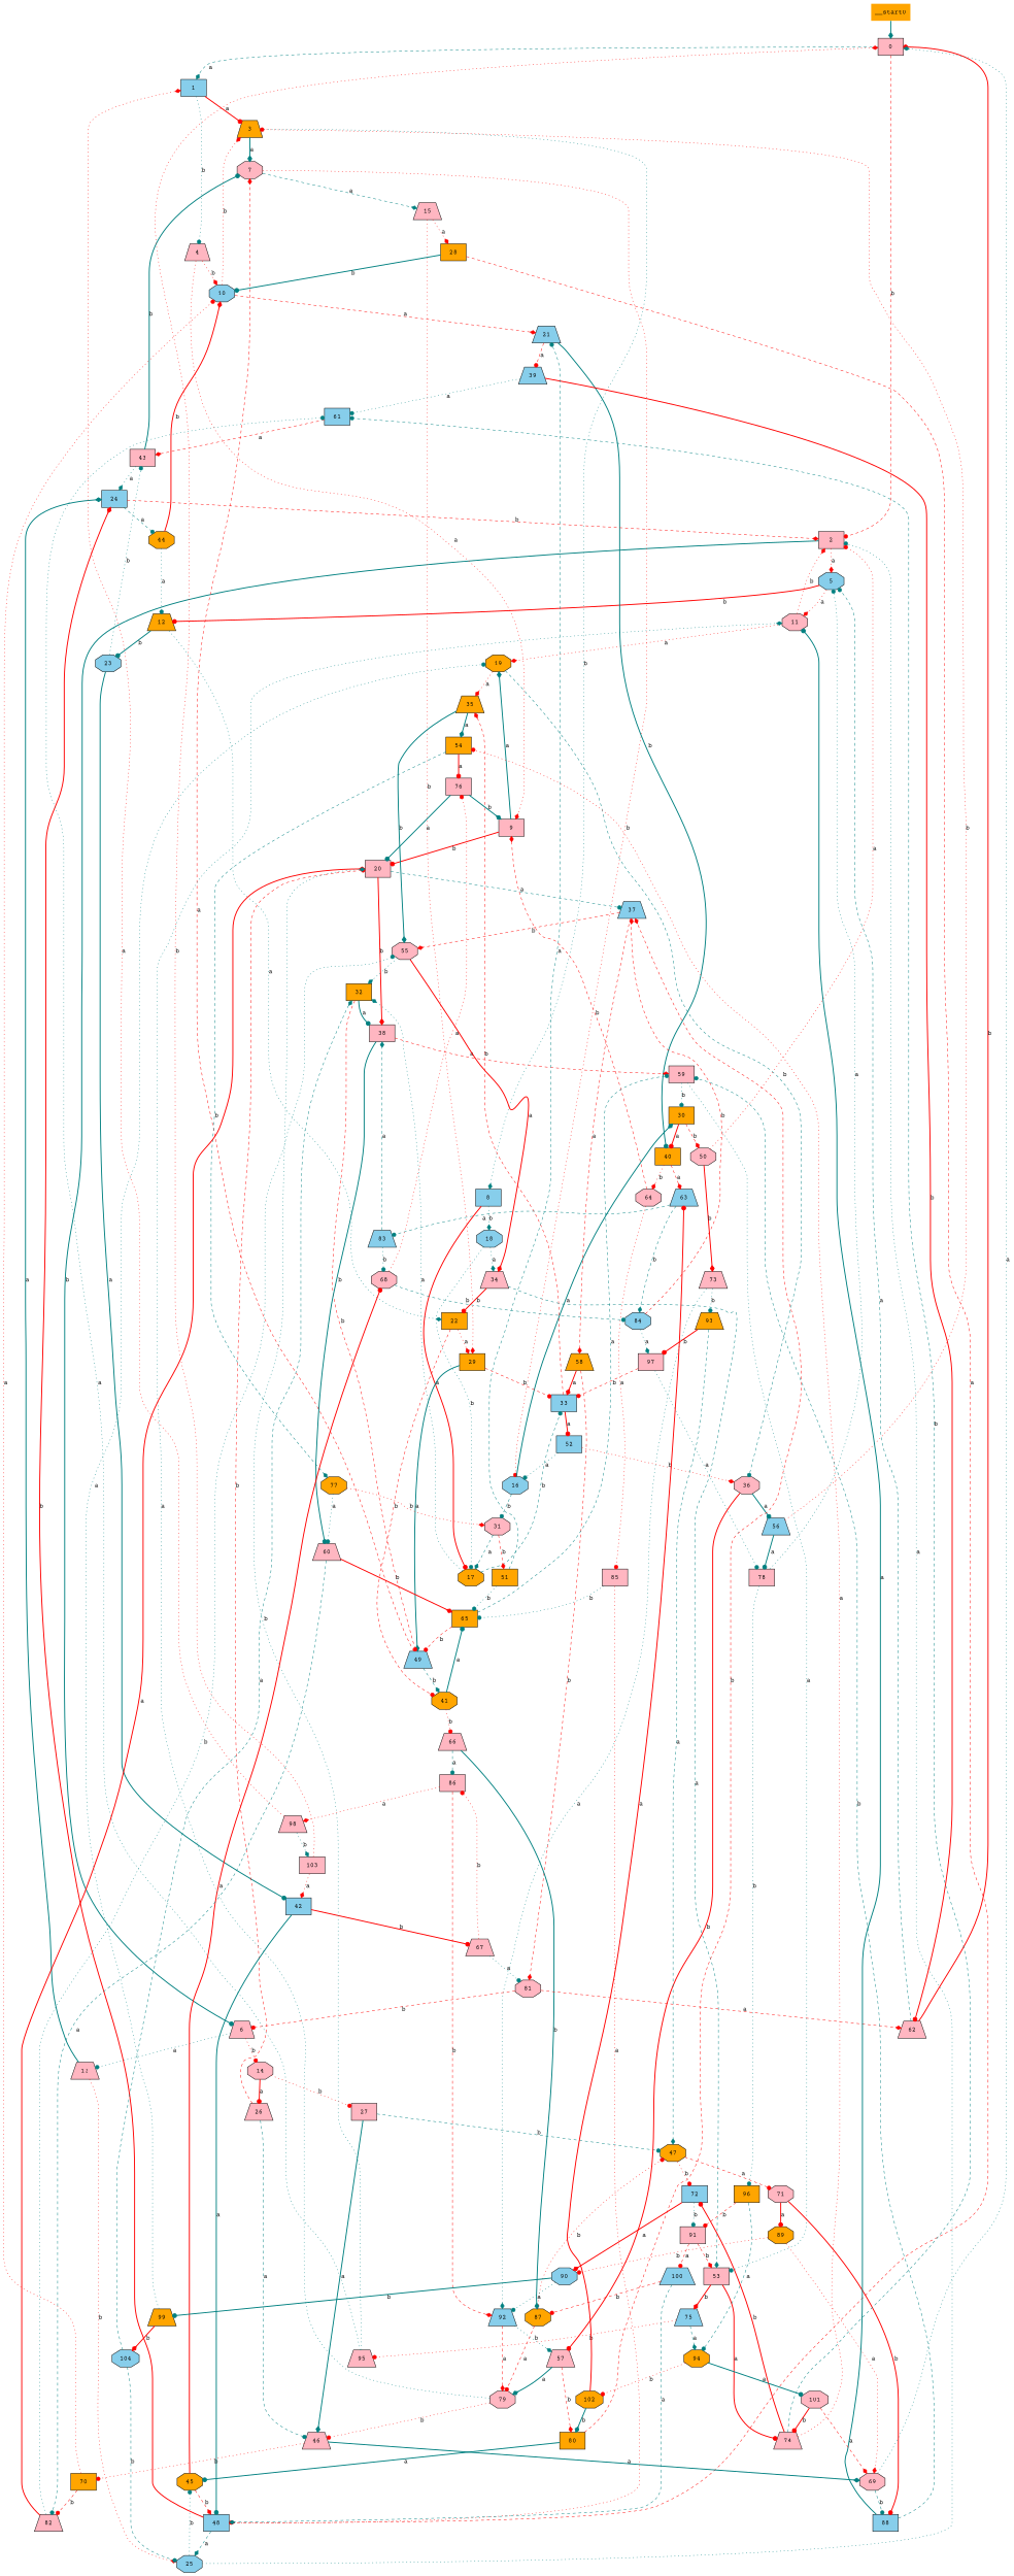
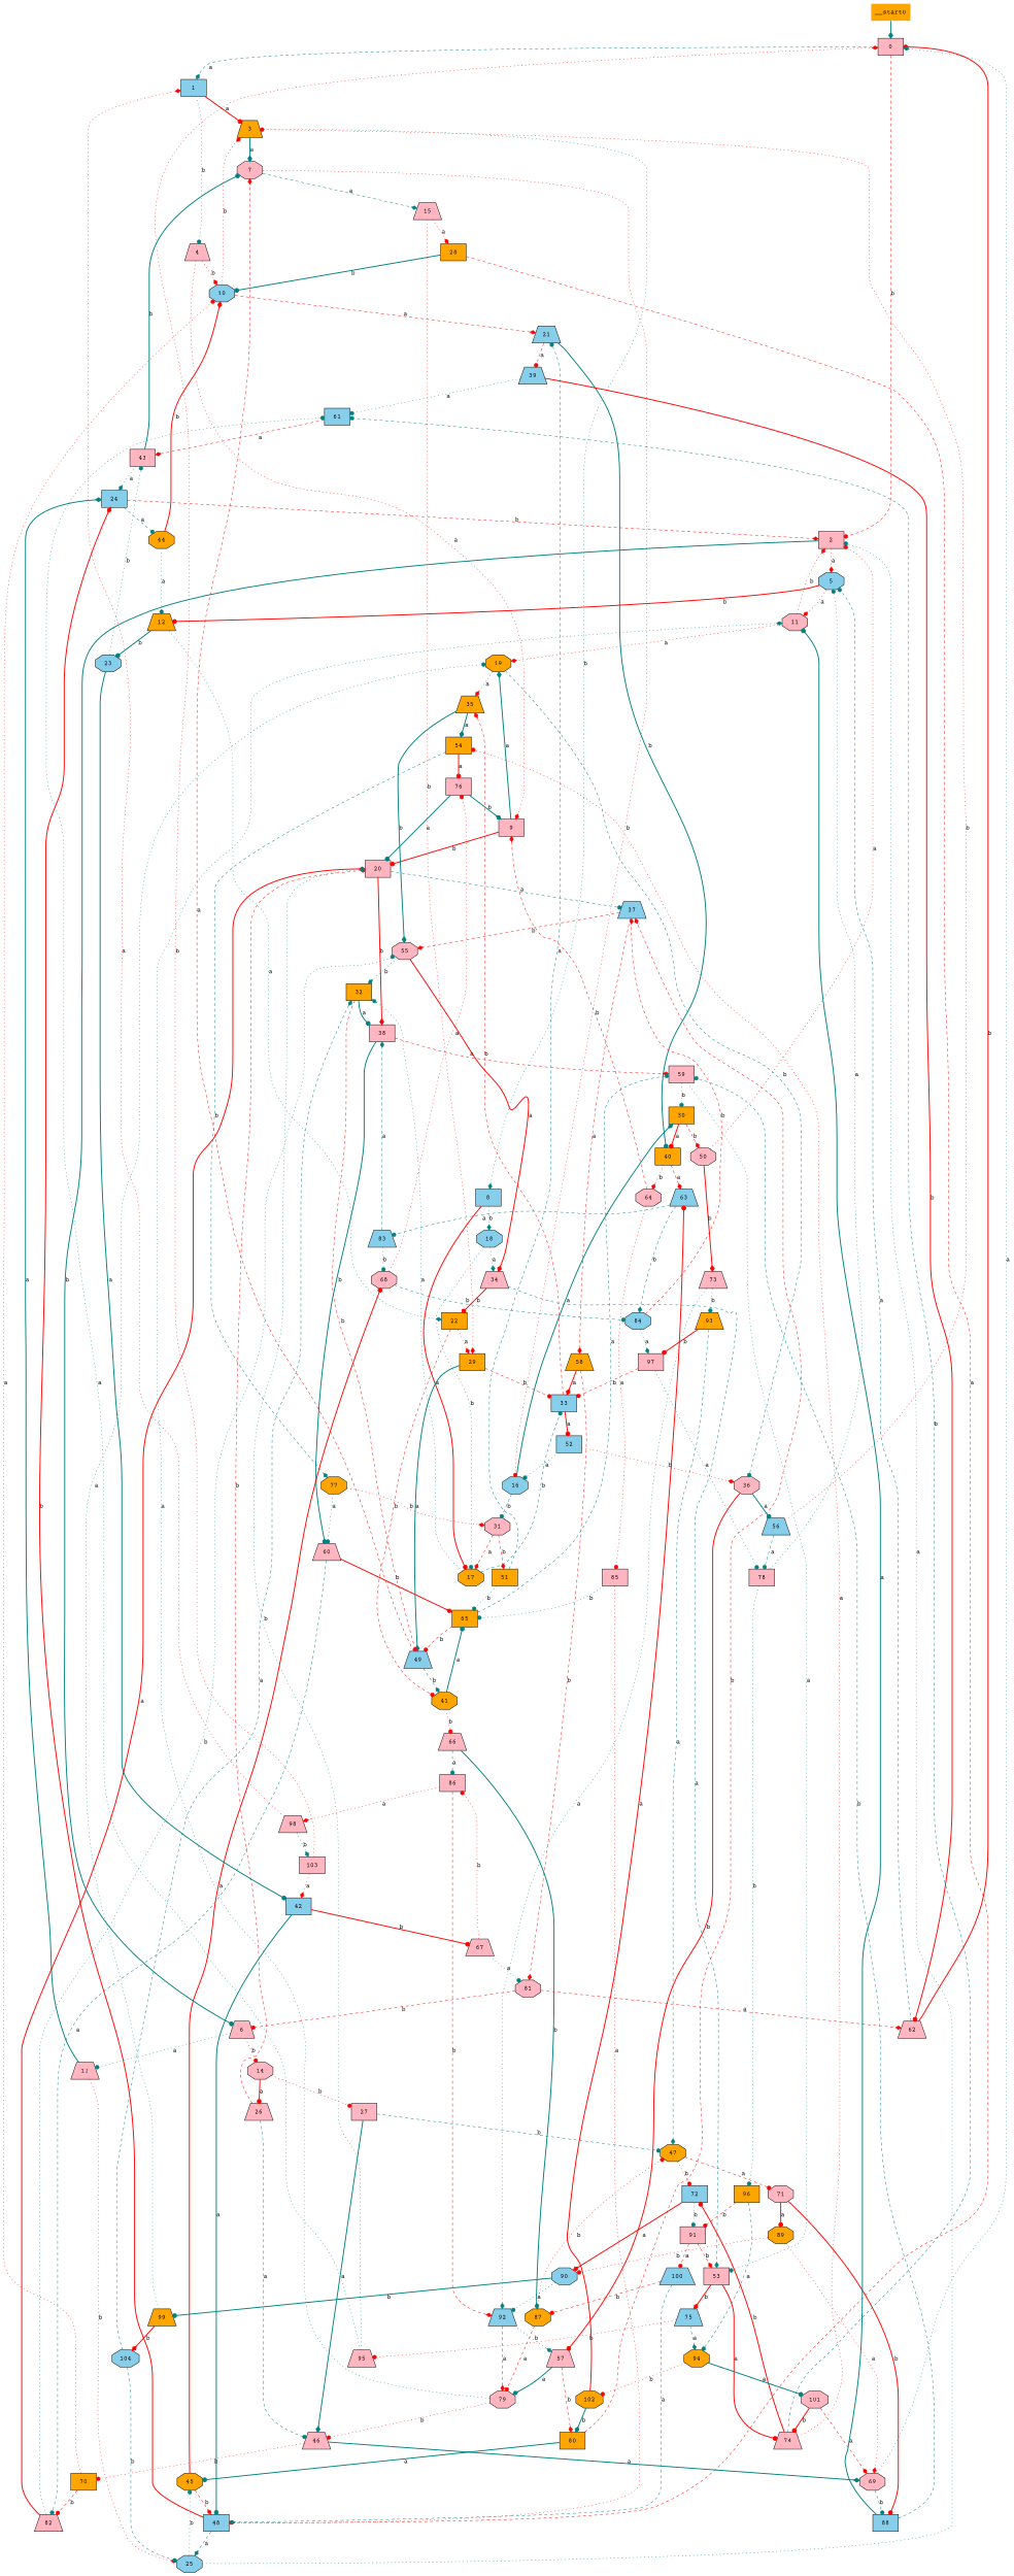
  digraph {
    fontname="Courier Prime"
    node [fillcolor=lightpink fontname="Courier Prime" shape=box style=filled]
    edge [arrowhead=dot color=red fontname="Courier Prime" style=dotted]
    __start0 [fillcolor=orange shape=none]
    0
    1 [fillcolor=skyblue]
    2
    3 [fillcolor=orange shape=trapezium]
    4 [shape=trapezium]
    5 [fillcolor=skyblue shape=octagon]
    6 [shape=trapezium]
    7 [shape=octagon]
    8 [fillcolor=skyblue]
    9
    10 [fillcolor=skyblue shape=octagon]
    11 [shape=octagon]
    12 [fillcolor=orange shape=trapezium]
    13 [shape=trapezium]
    14 [shape=octagon]
    15 [shape=trapezium]
    16 [fillcolor=skyblue shape=octagon]
    17 [fillcolor=orange shape=octagon]
    18 [fillcolor=skyblue shape=octagon]
    19 [fillcolor=orange shape=octagon]
    20
    21 [fillcolor=skyblue shape=trapezium]
    22 [fillcolor=orange]
    23 [fillcolor=skyblue shape=octagon]
    24 [fillcolor=skyblue]
    25 [fillcolor=skyblue shape=octagon]
    26 [shape=trapezium]
    27
    28 [fillcolor=orange]
    29 [fillcolor=orange]
    30 [fillcolor=orange]
    31 [shape=octagon]
    32 [fillcolor=orange]
    33 [fillcolor=skyblue]
    34 [shape=trapezium]
    35 [fillcolor=orange shape=trapezium]
    36 [shape=octagon]
    37 [fillcolor=skyblue shape=trapezium]
    38
    39 [fillcolor=skyblue shape=trapezium]
    40 [fillcolor=orange]
    41 [fillcolor=orange shape=octagon]
    42 [fillcolor=skyblue]
    43
    44 [fillcolor=orange shape=octagon]
    45 [fillcolor=orange shape=octagon]
    46 [shape=trapezium]
    47 [fillcolor=orange shape=octagon]
    48 [fillcolor=skyblue]
    49 [fillcolor=skyblue shape=trapezium]
    50 [shape=octagon]
    51 [fillcolor=orange]
    52 [fillcolor=skyblue]
    53
    54 [fillcolor=orange]
    55 [shape=octagon]
    56 [fillcolor=skyblue shape=trapezium]
    57 [shape=trapezium]
    58 [fillcolor=orange shape=trapezium]
    59
    60 [shape=trapezium]
    61 [fillcolor=skyblue]
    62 [shape=trapezium]
    63 [fillcolor=skyblue shape=trapezium]
    64 [shape=octagon]
    65 [fillcolor=orange]
    66 [shape=trapezium]
    67 [shape=trapezium]
    68 [shape=octagon]
    69 [shape=octagon]
    70 [fillcolor=orange]
    71 [shape=octagon]
    72 [fillcolor=skyblue]
    73 [shape=trapezium]
    74 [shape=trapezium]
    75 [fillcolor=skyblue shape=trapezium]
    76
    77 [fillcolor=orange shape=octagon]
    78
    79 [shape=octagon]
    80 [fillcolor=orange]
    81 [shape=octagon]
    82 [shape=trapezium]
    83 [fillcolor=skyblue shape=trapezium]
    84 [fillcolor=skyblue shape=octagon]
    85
    86
    87 [fillcolor=orange shape=octagon]
    88 [fillcolor=skyblue]
    89 [fillcolor=orange shape=octagon]
    90 [fillcolor=skyblue shape=octagon]
    91
    92 [fillcolor=skyblue shape=trapezium]
    93 [fillcolor=orange shape=trapezium]
    94 [fillcolor=orange shape=octagon]
    95 [shape=trapezium]
    96 [fillcolor=orange]
    97
    98 [shape=trapezium]
    99 [fillcolor=orange shape=trapezium]
    100 [fillcolor=skyblue shape=trapezium]
    101 [shape=octagon]
    102 [fillcolor=orange shape=octagon]
    103
    104 [fillcolor=skyblue shape=octagon]
    __start0 -> 0 [arrowhead=diamond color=teal style=bold]
    0 -> 1 [arrowhead=diamond color=teal label=a style=dashed]
    0 -> 2 [label=b style=dashed]
    1 -> 3 [label=a style=bold]
    1 -> 4 [color=teal label=b]
    2 -> 5 [arrowhead=diamond label=a]
    2 -> 6 [color=teal label=b style=bold]
    3 -> 7 [arrowhead=diamond color=teal label=a style=bold]
    3 -> 8 [arrowhead=diamond color=teal label=b]
    4 -> 9 [arrowhead=diamond label=a]
    4 -> 10 [arrowhead=diamond label=b]
    5 -> 11 [arrowhead=diamond label=a]
    5 -> 12 [label=b style=bold]
    6 -> 13 [color=teal label=a]
    6 -> 14 [label=b]
    7 -> 15 [arrowhead=diamond color=teal label=a style=dashed]
    7 -> 16 [label=b]
    8 -> 17 [label=a style=bold]
    8 -> 18 [arrowhead=diamond color=teal label=b]
    9 -> 19 [arrowhead=diamond color=teal label=a style=bold]
    9 -> 20 [label=b style=bold]
    10 -> 3 [arrowhead=diamond label=b]
    10 -> 21 [arrowhead=diamond label=a style=dashed]
    11 -> 2 [arrowhead=diamond label=b]
    11 -> 19 [arrowhead=diamond label=a]
    12 -> 22 [arrowhead=diamond color=teal label=a]
    12 -> 23 [color=teal label=b style=bold]
    13 -> 24 [arrowhead=diamond color=teal label=a style=bold]
    13 -> 25 [arrowhead=diamond label=b]
    14 -> 26 [label=a style=bold]
    14 -> 27 [label=b]
    15 -> 28 [arrowhead=diamond label=a]
    15 -> 29 [arrowhead=diamond label=b]
    16 -> 30 [arrowhead=diamond color=teal label=a style=bold]
    16 -> 31 [color=teal label=b style=dashed]
    17 -> 32 [arrowhead=diamond color=teal label=a]
    17 -> 33 [color=teal label=b style=dashed]
    18 -> 17 [color=teal label=b]
    18 -> 34 [arrowhead=diamond color=teal label=a]
    19 -> 35 [arrowhead=diamond label=a]
    19 -> 36 [color=teal label=b style=dashed]
    20 -> 37 [color=teal label=a style=dashed]
    20 -> 38 [arrowhead=diamond label=b style=bold]
    21 -> 39 [label=a style=dashed]
    21 -> 40 [color=teal label=b style=bold]
    22 -> 29 [arrowhead=diamond label=a]
    22 -> 41 [label=b style=dashed]
    23 -> 42 [color=teal label=a style=bold]
    23 -> 43 [color=teal label=b]
    24 -> 2 [arrowhead=diamond label=b style=dashed]
    24 -> 44 [color=teal label=a style=dashed]
    25 -> 2 [color=teal label=a]
    25 -> 45 [color=teal label=b]
    26 -> 20 [label=b style=dashed]
    26 -> 46 [color=teal label=a style=dashed]
    27 -> 46 [arrowhead=diamond color=teal label=a style=bold]
    27 -> 47 [color=teal label=b style=dashed]
    28 -> 10 [color=teal label=b style=bold]
    28 -> 48 [arrowhead=diamond label=a style=dashed]
    29 -> 33 [label=b style=dashed]
    29 -> 49 [arrowhead=diamond color=teal label=a style=bold]
    30 -> 40 [label=a style=bold]
    30 -> 50 [arrowhead=diamond label=b style=dashed]
-   31 -> 17 [arrowhead=diamond color=teal label=a style=dashed]
+   31 -> 17 [arrowhead=diamond label=a style=dashed]
    31 -> 51 [arrowhead=diamond label=b style=dashed]
    32 -> 38 [color=teal label=a style=bold]
    32 -> 49 [label=b style=dashed]
    33 -> 35 [arrowhead=diamond label=b style=dashed]
    33 -> 52 [label=a style=bold]
    34 -> 22 [label=b style=bold]
    34 -> 53 [arrowhead=diamond color=teal label=a style=dashed]
    35 -> 54 [arrowhead=diamond color=teal label=a style=bold]
    35 -> 55 [arrowhead=diamond color=teal label=b style=bold]
    36 -> 56 [color=teal label=a style=bold]
    36 -> 57 [label=b style=bold]
    37 -> 55 [arrowhead=diamond label=b style=dashed]
    37 -> 58 [arrowhead=diamond label=a style=dashed]
    38 -> 59 [arrowhead=diamond label=a style=dashed]
    38 -> 60 [color=teal label=b style=bold]
    39 -> 61 [color=teal label=a]
    39 -> 62 [label=b style=bold]
    40 -> 63 [arrowhead=diamond label=a style=dashed]
    40 -> 64 [arrowhead=diamond label=b]
    41 -> 65 [color=teal label=a style=bold]
    41 -> 66 [label=b]
    42 -> 48 [color=teal label=a style=bold]
    42 -> 67 [label=b style=bold]
    43 -> 7 [color=teal label=b style=bold]
    43 -> 24 [arrowhead=diamond color=teal label=a]
    44 -> 10 [arrowhead=diamond label=b style=bold]
    44 -> 12 [color=teal label=a]
    45 -> 48 [arrowhead=diamond label=b style=dashed]
    45 -> 68 [label=a style=bold]
    46 -> 69 [arrowhead=diamond color=teal label=a style=bold]
    46 -> 70 [label=b]
    47 -> 71 [label=a style=dashed]
    47 -> 72 [label=b]
    48 -> 24 [arrowhead=diamond label=b style=bold]
    48 -> 25 [arrowhead=diamond color=teal label=a style=dashed]
    49 -> 7 [arrowhead=diamond label=a style=dashed]
    49 -> 41 [arrowhead=diamond color=teal label=b style=dashed]
    50 -> 2 [label=a]
    50 -> 73 [arrowhead=diamond label=b style=bold]
    51 -> 21 [color=teal label=a style=dashed]
    51 -> 65 [color=teal label=b]
    52 -> 16 [color=teal label=a]
    52 -> 36 [arrowhead=diamond label=b]
    53 -> 74 [label=a style=bold]
    53 -> 75 [arrowhead=diamond label=b style=bold]
    54 -> 76 [label=a style=bold]
    54 -> 77 [arrowhead=diamond color=teal label=b style=dashed]
    55 -> 32 [arrowhead=diamond color=teal label=b]
    55 -> 34 [arrowhead=diamond label=a style=bold]
    56 -> 3 [label=b]
-   56 -> 78 [color=teal label=a style=bold]
+   56 -> 78 [color=teal label=a style=dashed]
    57 -> 79 [arrowhead=diamond color=teal label=a style=bold]
    57 -> 80 [arrowhead=diamond label=b style=dashed]
    58 -> 33 [arrowhead=diamond label=a style=bold]
    58 -> 81 [arrowhead=diamond label=b style=dashed]
    59 -> 30 [color=teal label=b]
    59 -> 53 [color=teal label=a]
    60 -> 65 [arrowhead=diamond label=b style=bold]
    60 -> 82 [color=teal label=a style=dashed]
    61 -> 43 [arrowhead=diamond label=a style=dashed]
    62 -> 0 [label=b style=bold]
    62 -> 5 [color=teal label=a style=dashed]
    63 -> 83 [color=teal label=a style=dashed]
    63 -> 84 [arrowhead=diamond color=teal label=b style=dashed]
    64 -> 9 [arrowhead=diamond label=b style=dashed]
    64 -> 85 [label=a]
    65 -> 49 [label=b style=dashed]
    65 -> 59 [color=teal label=a style=dashed]
    66 -> 86 [color=teal label=a style=dashed]
    66 -> 87 [arrowhead=diamond color=teal label=b style=bold]
    67 -> 81 [color=teal label=a]
    67 -> 86 [label=b]
    68 -> 76 [label=a]
    68 -> 84 [color=teal label=b style=dashed]
    69 -> 0 [arrowhead=diamond color=teal label=a]
    69 -> 88 [color=teal label=b style=dashed]
    70 -> 10 [label=a]
    70 -> 82 [label=b style=dashed]
    71 -> 88 [label=b style=bold]
    71 -> 89 [label=a style=bold]
    72 -> 90 [arrowhead=diamond label=a style=bold]
    72 -> 91 [color=teal label=b]
    73 -> 92 [arrowhead=diamond color=teal label=a]
    73 -> 93 [color=teal label=b]
    74 -> 54 [label=a]
    74 -> 61 [color=teal label=b style=dashed]
    74 -> 72 [label=b style=bold]
    75 -> 94 [arrowhead=diamond color=teal label=a style=dashed]
    75 -> 95 [label=b]
    76 -> 9 [arrowhead=diamond color=teal label=b style=bold]
    76 -> 20 [color=teal label=a style=bold]
    77 -> 31 [arrowhead=diamond label=b]
    77 -> 60 [color=teal label=a]
    78 -> 5 [color=teal label=a]
    78 -> 96 [color=teal label=b]
    79 -> 11 [arrowhead=diamond color=teal label=a]
    79 -> 46 [label=b]
    80 -> 37 [arrowhead=diamond label=b style=dashed]
    80 -> 45 [color=teal label=a style=bold]
    81 -> 6 [label=b style=dashed]
    81 -> 62 [arrowhead=diamond label=a style=dashed]
    82 -> 20 [arrowhead=diamond label=a style=bold]
    82 -> 55 [color=teal label=b]
    83 -> 38 [arrowhead=diamond color=teal label=a style=dashed]
    83 -> 68 [color=teal label=b]
    84 -> 37 [arrowhead=diamond label=b style=dashed]
    84 -> 97 [arrowhead=diamond color=teal label=a]
    85 -> 48 [label=a]
    85 -> 65 [color=teal label=b]
    86 -> 92 [arrowhead=diamond label=b style=dashed]
    86 -> 98 [arrowhead=diamond label=a]
    87 -> 47 [label=b]
    87 -> 79 [label=a style=dashed]
    88 -> 11 [color=teal label=a style=bold]
    88 -> 59 [color=teal label=b style=dashed]
    89 -> 69 [arrowhead=diamond label=a]
    89 -> 90 [label=b]
    90 -> 92 [color=teal label=a]
    90 -> 99 [color=teal label=b style=bold]
    91 -> 53 [arrowhead=diamond label=b style=dashed]
    91 -> 100 [label=a style=dashed]
    92 -> 57 [arrowhead=diamond color=teal label=b]
    92 -> 79 [arrowhead=diamond label=a style=dashed]
    93 -> 47 [arrowhead=diamond color=teal label=a style=dashed]
    93 -> 97 [label=b style=bold]
    94 -> 101 [color=teal label=a style=bold]
    94 -> 102 [label=b]
    95 -> 20 [arrowhead=diamond color=teal label=b]
    95 -> 61 [color=teal label=a]
    96 -> 91 [label=b style=dashed]
    96 -> 94 [color=teal label=a style=dashed]
    97 -> 33 [label=b style=dashed]
    97 -> 78 [color=teal label=a]
    98 -> 1 [arrowhead=diamond label=a]
    98 -> 103 [arrowhead=diamond color=teal label=b]
    99 -> 19 [color=teal label=a]
    99 -> 104 [arrowhead=diamond label=b style=bold]
    100 -> 48 [arrowhead=diamond color=teal label=a style=dashed]
    100 -> 87 [label=b style=dashed]
    101 -> 69 [arrowhead=diamond label=a style=dashed]
    101 -> 74 [label=b style=bold]
    102 -> 63 [label=a style=bold]
    102 -> 80 [arrowhead=diamond color=teal label=b style=bold]
    103 -> 0 [arrowhead=diamond label=b]
    103 -> 42 [arrowhead=diamond label=a]
    104 -> 25 [color=teal label=b style=dashed]
    104 -> 32 [arrowhead=diamond color=teal label=a style=dashed]
  }
